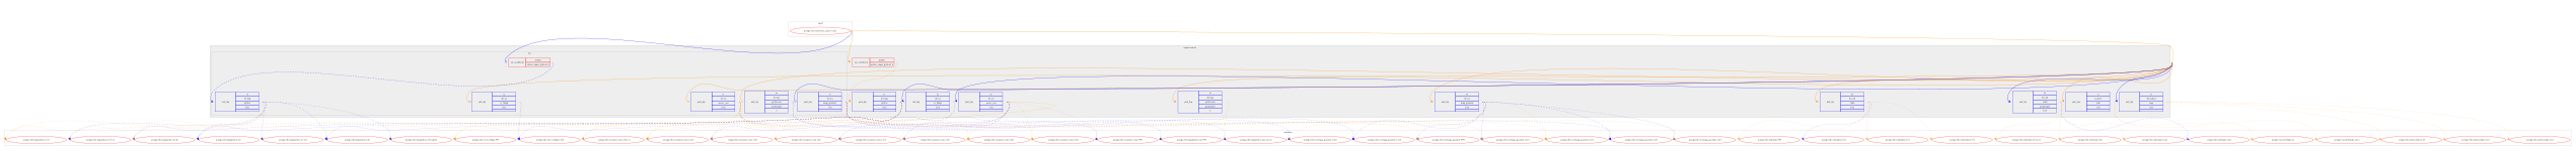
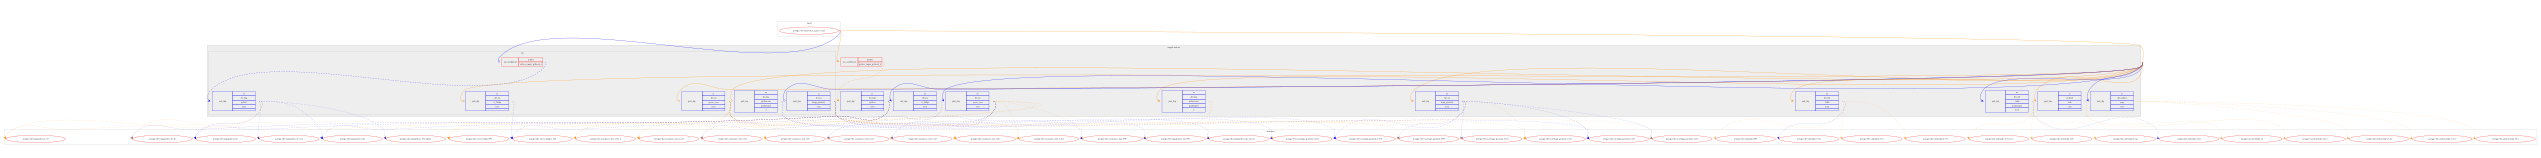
  digraph {
    compound=true
    concentrate=true
    fontname="EB Garamond"
    fontsize=10
    newrank=true
    rankdir=TB
    ranksep=1.5
    node [color=red fontname="EB Garamond" fontsize=10]
    edge [arrowhead=vee color=darkorange fontname="EB Garamond" headport=w style=dotted tailport=e weight=100]
    n1 [label="portage://ros-meta/vision_opencv-1.12.4" width=4]
    n2 [color=blue label=<<TABLE BORDER="0" CELLBORDER="1" CELLSPACING="0" CELLPADDING="4" WIDTH="220"><TR><TD ROWSPAN="6" CELLPADDING="30">pack_dep</TD></TR><TR><TD WIDTH="110">no</TD></TR><TR><TD>dev-lang</TD></TR><TR><TD>python</TD></TR><TR><TD>none</TD></TR><TR><TD></TD></TR></TABLE>> shape=none]
    n3 [label=<<TABLE BORDER="0" CELLBORDER="1" CELLSPACING="0" CELLPADDING="4"><TR><TD ROWSPAN="3" CELLPADDING="10">use_conditional</TD></TR><TR><TD>positive</TD></TR><TR><TD>python_targets_python3_6</TD></TR></TABLE>> shape=none]
    n4 [color=blue label=<<TABLE BORDER="0" CELLBORDER="1" CELLSPACING="0" CELLPADDING="4" WIDTH="220"><TR><TD ROWSPAN="6" CELLPADDING="30">pack_dep</TD></TR><TR><TD WIDTH="110">no</TD></TR><TR><TD>dev-lang</TD></TR><TR><TD>python-exec</TD></TR><TR><TD>greaterequal</TD></TR><TR><TD>2</TD></TR></TABLE>> shape=none]
    n5 [color=blue label=<<TABLE BORDER="0" CELLBORDER="1" CELLSPACING="0" CELLPADDING="4" WIDTH="220"><TR><TD ROWSPAN="6" CELLPADDING="30">pack_dep</TD></TR><TR><TD WIDTH="110">no</TD></TR><TR><TD>dev-python</TD></TR><TR><TD>empy</TD></TR><TR><TD>none</TD></TR><TR><TD></TD></TR></TABLE>> shape=none]
    n6 [color=blue label=<<TABLE BORDER="0" CELLBORDER="1" CELLSPACING="0" CELLPADDING="4" WIDTH="220"><TR><TD ROWSPAN="6" CELLPADDING="30">pack_dep</TD></TR><TR><TD WIDTH="110">no</TD></TR><TR><TD>dev-ros</TD></TR><TR><TD>cv_bridge</TD></TR><TR><TD>none</TD></TR><TR><TD></TD></TR></TABLE>> shape=none]
    n7 [color=blue label=<<TABLE BORDER="0" CELLBORDER="1" CELLSPACING="0" CELLPADDING="4" WIDTH="220"><TR><TD ROWSPAN="6" CELLPADDING="30">pack_dep</TD></TR><TR><TD WIDTH="110">no</TD></TR><TR><TD>dev-ros</TD></TR><TR><TD>image_geometry</TD></TR><TR><TD>none</TD></TR><TR><TD></TD></TR></TABLE>> shape=none]
    n8 [color=blue label=<<TABLE BORDER="0" CELLBORDER="1" CELLSPACING="0" CELLPADDING="4" WIDTH="220"><TR><TD ROWSPAN="6" CELLPADDING="30">pack_dep</TD></TR><TR><TD WIDTH="110">no</TD></TR><TR><TD>dev-ros</TD></TR><TR><TD>opencv_tests</TD></TR><TR><TD>none</TD></TR><TR><TD></TD></TR></TABLE>> shape=none]
    n9 [color=blue label=<<TABLE BORDER="0" CELLBORDER="1" CELLSPACING="0" CELLPADDING="4" WIDTH="220"><TR><TD ROWSPAN="6" CELLPADDING="30">pack_dep</TD></TR><TR><TD WIDTH="110">no</TD></TR><TR><TD>dev-util</TD></TR><TR><TD>catkin</TD></TR><TR><TD>none</TD></TR><TR><TD></TD></TR></TABLE>> shape=none]
    n10 [color=blue label=<<TABLE BORDER="0" CELLBORDER="1" CELLSPACING="0" CELLPADDING="4" WIDTH="220"><TR><TD ROWSPAN="6" CELLPADDING="30">pack_dep</TD></TR><TR><TD WIDTH="110">no</TD></TR><TR><TD>dev-util</TD></TR><TR><TD>cmake</TD></TR><TR><TD>greaterequal</TD></TR><TR><TD>3.9.6</TD></TR></TABLE>> shape=none]
    n11 [color=blue label=<<TABLE BORDER="0" CELLBORDER="1" CELLSPACING="0" CELLPADDING="4" WIDTH="220"><TR><TD ROWSPAN="6" CELLPADDING="30">pack_dep</TD></TR><TR><TD WIDTH="110">no</TD></TR><TR><TD>sys-devel</TD></TR><TR><TD>make</TD></TR><TR><TD>none</TD></TR><TR><TD></TD></TR></TABLE>> shape=none]
    n12 [color=blue label=<<TABLE BORDER="0" CELLBORDER="1" CELLSPACING="0" CELLPADDING="4" WIDTH="220"><TR><TD ROWSPAN="6" CELLPADDING="30">pack_dep</TD></TR><TR><TD WIDTH="110">no</TD></TR><TR><TD>dev-lang</TD></TR><TR><TD>python</TD></TR><TR><TD>none</TD></TR><TR><TD></TD></TR></TABLE>> shape=none]
    n13 [label=<<TABLE BORDER="0" CELLBORDER="1" CELLSPACING="0" CELLPADDING="4"><TR><TD ROWSPAN="3" CELLPADDING="10">use_conditional</TD></TR><TR><TD>positive</TD></TR><TR><TD>python_targets_python3_6</TD></TR></TABLE>> shape=none]
    n14 [color=blue label=<<TABLE BORDER="0" CELLBORDER="1" CELLSPACING="0" CELLPADDING="4" WIDTH="220"><TR><TD ROWSPAN="6" CELLPADDING="30">pack_dep</TD></TR><TR><TD WIDTH="110">no</TD></TR><TR><TD>dev-lang</TD></TR><TR><TD>python-exec</TD></TR><TR><TD>greaterequal</TD></TR><TR><TD>2</TD></TR></TABLE>> shape=none]
    n15 [color=blue label=<<TABLE BORDER="0" CELLBORDER="1" CELLSPACING="0" CELLPADDING="4" WIDTH="220"><TR><TD ROWSPAN="6" CELLPADDING="30">pack_dep</TD></TR><TR><TD WIDTH="110">no</TD></TR><TR><TD>dev-ros</TD></TR><TR><TD>cv_bridge</TD></TR><TR><TD>none</TD></TR><TR><TD></TD></TR></TABLE>> shape=none]
    n16 [color=blue label=<<TABLE BORDER="0" CELLBORDER="1" CELLSPACING="0" CELLPADDING="4" WIDTH="220"><TR><TD ROWSPAN="6" CELLPADDING="30">pack_dep</TD></TR><TR><TD WIDTH="110">no</TD></TR><TR><TD>dev-ros</TD></TR><TR><TD>image_geometry</TD></TR><TR><TD>none</TD></TR><TR><TD></TD></TR></TABLE>> shape=none]
    n17 [color=blue label=<<TABLE BORDER="0" CELLBORDER="1" CELLSPACING="0" CELLPADDING="4" WIDTH="220"><TR><TD ROWSPAN="6" CELLPADDING="30">pack_dep</TD></TR><TR><TD WIDTH="110">no</TD></TR><TR><TD>dev-ros</TD></TR><TR><TD>opencv_tests</TD></TR><TR><TD>none</TD></TR><TR><TD></TD></TR></TABLE>> shape=none]
    n18 [label="portage://dev-lang/python-3.9.0_alpha2" width=4]
    n19 [label="portage://dev-lang/python-3.8.1" width=4]
    n20 [label="portage://dev-lang/python-3.7.5-r1" width=4]
    n21 [label="portage://dev-lang/python-3.6.9" width=4]
    n22 [label="portage://dev-lang/python-3.6.10" width=4]
-   n23 [label="portage://dev-lang/python-2.7.17-r1" width=4]
    n24 [label="portage://dev-lang/python-2.7.17" width=4]
    n25 [label="portage://dev-lang/python-exec-9999" width=4]
    n26 [label="portage://dev-lang/python-exec-2.4.6-r1" width=4]
    n27 [label="portage://dev-python/empy-3.3.3" width=4]
    n28 [label="portage://dev-python/empy-3.2.2" width=4]
    n29 [label="portage://dev-python/empy-3.3-r1" width=4]
    n30 [label="portage://dev-ros/cv_bridge-9999" width=4]
    n31 [label="portage://dev-ros/cv_bridge-1.13.0" width=4]
    n32 [label="portage://dev-ros/image_geometry-9999" width=4]
    n33 [label="portage://dev-ros/image_geometry-1.13.0" width=4]
    n34 [label="portage://dev-ros/image_geometry-1.12.8" width=4]
    n35 [label="portage://dev-ros/image_geometry-1.12.7" width=4]
    n36 [label="portage://dev-ros/image_geometry-1.12.5" width=4]
    n37 [label="portage://dev-ros/image_geometry-1.12.4" width=4]
    n38 [label="portage://dev-ros/image_geometry-1.12.3" width=4]
    n39 [label="portage://dev-ros/opencv_tests-9999" width=4]
    n40 [label="portage://dev-ros/opencv_tests-1.13.0" width=4]
    n41 [label="portage://dev-ros/opencv_tests-1.12.8" width=4]
    n42 [label="portage://dev-ros/opencv_tests-1.12.7" width=4]
    n43 [label="portage://dev-ros/opencv_tests-1.15.5" width=4]
    n44 [label="portage://dev-ros/opencv_tests-1.12.4" width=4]
    n45 [label="portage://dev-ros/opencv_tests-1.12.3" width=4]
    n46 [label="portage://dev-ros/opencv_tests-1.12.2" width=4]
    n47 [label="portage://dev-ros/opencv_tests-1.12.1-r1" width=4]
    n48 [label="portage://dev-util/catkin-9999" width=4]
    n49 [label="portage://dev-util/catkin-0.7.70" width=4]
    n50 [label="portage://dev-util/catkin-0.7.17" width=4]
    n51 [label="portage://dev-util/catkin-0.7.14" width=4]
    n52 [label="portage://dev-util/cmake-3.17.0_rc1" width=4]
    n53 [label="portage://dev-util/cmake-3.16.4" width=4]
    n54 [label="portage://dev-util/cmake-3.14.6" width=4]
    n55 [label="portage://dev-util/cmake-3.13.5" width=4]
    n56 [label="portage://sys-devel/make-4.3" width=4]
    n57 [label="portage://sys-devel/make-4.2.1-r4" width=4]
    subgraph cluster_1 {
      color=gray
      label=<<i>ebuild</i>>
      rank=same
      n1
    }
    subgraph cluster_2 {
      color=gray
      label=<<i>dependencies</i>>
      subgraph cluster_3 {
        color=gray
        fillcolor="#eeeeee"
        label=<<i>compile</i>>
        style=filled
        subgraph sub_4 {
          color=gray
          fillcolor="#eeeeee"
          label=<<i>compile</i>>
          style=filled
          n3
          subgraph sub_5 {
            color=gray
            fillcolor="#eeeeee"
            label=<<i>compile</i>>
            style=filled
            n2
          }
        }
        subgraph sub_6 {
          color=gray
          fillcolor="#eeeeee"
          label=<<i>compile</i>>
          style=filled
          n4
        }
        subgraph sub_7 {
          color=gray
          fillcolor="#eeeeee"
          label=<<i>compile</i>>
          style=filled
          n5
        }
        subgraph sub_8 {
          color=gray
          fillcolor="#eeeeee"
          label=<<i>compile</i>>
          style=filled
          n6
        }
        subgraph sub_9 {
          color=gray
          fillcolor="#eeeeee"
          label=<<i>compile</i>>
          style=filled
          n7
        }
        subgraph sub_10 {
          color=gray
          fillcolor="#eeeeee"
          label=<<i>compile</i>>
          style=filled
          n8
        }
        subgraph sub_11 {
          color=gray
          fillcolor="#eeeeee"
          label=<<i>compile</i>>
          style=filled
          n9
        }
        subgraph sub_12 {
          color=gray
          fillcolor="#eeeeee"
          label=<<i>compile</i>>
          style=filled
          n10
        }
        subgraph sub_13 {
          color=gray
          fillcolor="#eeeeee"
          label=<<i>compile</i>>
          style=filled
          n11
        }
      }
      subgraph cluster_14 {
        color=gray
        fillcolor="#eeeeee"
        label=<<i>compile and run</i>>
        style=filled
      }
      subgraph cluster_15 {
        color=gray
        fillcolor="#eeeeee"
        label=<<i>run</i>>
        style=filled
        subgraph sub_16 {
          color=gray
          fillcolor="#eeeeee"
          label=<<i>run</i>>
          style=filled
          n13
          subgraph sub_17 {
            color=gray
            fillcolor="#eeeeee"
            label=<<i>run</i>>
            style=filled
            n12
          }
        }
        subgraph sub_18 {
          color=gray
          fillcolor="#eeeeee"
          label=<<i>run</i>>
          style=filled
          n14
        }
        subgraph sub_19 {
          color=gray
          fillcolor="#eeeeee"
          label=<<i>run</i>>
          style=filled
          n15
        }
        subgraph sub_20 {
          color=gray
          fillcolor="#eeeeee"
          label=<<i>run</i>>
          style=filled
          n16
        }
        subgraph sub_21 {
          color=gray
          fillcolor="#eeeeee"
          label=<<i>run</i>>
          style=filled
          n17
        }
      }
    }
    subgraph cluster_22 {
      color=gray
      label=<<i>candidates</i>>
      rank=same
      subgraph sub_23 {
        color=black
        label=<<i>candidates</i>>
        nodesep=1
        rank=same
        n18
        n19
        n20
        n21
        n22
-       n23
        n24
      }
      subgraph sub_24 {
        color=black
        label=<<i>candidates</i>>
        nodesep=1
        rank=same
        n25
        n26
      }
      subgraph sub_25 {
        color=black
        label=<<i>candidates</i>>
        nodesep=1
        rank=same
        n27
        n28
        n29
      }
      subgraph sub_26 {
        color=black
        label=<<i>candidates</i>>
        nodesep=1
        rank=same
        n30
        n31
      }
      subgraph sub_27 {
        color=black
        label=<<i>candidates</i>>
        nodesep=1
        rank=same
        n32
        n33
        n34
        n35
        n36
        n37
        n38
      }
      subgraph sub_28 {
        color=black
        label=<<i>candidates</i>>
        nodesep=1
        rank=same
        n39
        n40
        n41
        n42
        n43
        n44
        n45
        n46
        n47
      }
      subgraph sub_29 {
        color=black
        label=<<i>candidates</i>>
        nodesep=1
        rank=same
        n48
        n49
        n50
        n51
      }
      subgraph sub_30 {
        color=black
        label=<<i>candidates</i>>
        nodesep=1
        rank=same
        n52
        n53
        n54
        n55
      }
      subgraph sub_31 {
        color=black
        label=<<i>candidates</i>>
        nodesep=1
        rank=same
        n56
        n57
      }
      subgraph sub_32 {
        color=black
        label=<<i>candidates</i>>
        nodesep=1
        rank=same
        n18
        n19
        n20
        n21
        n22
-       n23
        n24
      }
      subgraph sub_33 {
        color=black
        label=<<i>candidates</i>>
        nodesep=1
        rank=same
        n25
        n26
      }
      subgraph sub_34 {
        color=black
        label=<<i>candidates</i>>
        nodesep=1
        rank=same
        n30
        n31
      }
      subgraph sub_35 {
        color=black
        label=<<i>candidates</i>>
        nodesep=1
        rank=same
        n32
        n33
        n34
        n35
        n36
        n37
        n38
      }
      subgraph sub_36 {
        color=black
        label=<<i>candidates</i>>
        nodesep=1
        rank=same
        n39
        n40
        n41
        n42
        n43
        n44
        n45
        n46
        n47
      }
    }
    n1 -> n3 [style=solid weight=20]
    n1 -> n4 [style=solid weight=20]
    n1 -> n5 [color=blue style=solid weight=20]
    n1 -> n6 [color=blue style=solid weight=20]
    n1 -> n7 [style=solid weight=20]
    n1 -> n8 [color=blue style=solid weight=20]
    n1 -> n9 [style=solid weight=20]
    n1 -> n10 [color=blue style=solid weight=20]
    n1 -> n11 [style=solid weight=20]
    n1 -> n13 [arrowhead=odot color=blue style=solid weight=20]
    n1 -> n14 [arrowhead=odot style=solid weight=20]
    n1 -> n15 [arrowhead=odot style=solid weight=20]
    n1 -> n16 [arrowhead=odot color=blue style=solid weight=20]
    n1 -> n17 [arrowhead=odot style=solid weight=20]
    n2 -> n18
    n2 -> n19 [color=blue]
    n2 -> n20
    n2 -> n21 [color=blue]
    n2 -> n22 [color=blue]
-   n2 -> n23
    n2 -> n24
    n3 -> n2 [style=dashed weight=20]
    n4 -> n25
    n4 -> n26
    n5 -> n27
    n5 -> n28
    n5 -> n29
    n6 -> n30
    n6 -> n31 [color=blue]
    n7 -> n32 [color=blue]
    n7 -> n33 [color=blue]
    n7 -> n34
    n7 -> n35 [color=blue]
    n7 -> n36 [color=blue]
    n7 -> n37
    n7 -> n38 [color=blue]
    n8 -> n39
    n8 -> n40
    n8 -> n41
    n8 -> n42 [color=blue]
    n8 -> n43 [color=blue]
    n8 -> n44
    n8 -> n45 [color=blue]
    n8 -> n46
    n8 -> n47
    n9 -> n48
    n9 -> n49
    n9 -> n50
    n9 -> n51 [color=blue]
    n10 -> n52
    n10 -> n53 [color=blue]
    n10 -> n54
    n10 -> n55
    n11 -> n56
    n11 -> n57
    n12 -> n18 [color=blue]
    n12 -> n19 [color=blue]
    n12 -> n20 [color=blue]
    n12 -> n21 [color=blue]
    n12 -> n22
-   n12 -> n23 [color=blue]
    n12 -> n24
    n13 -> n12 [color=blue style=dashed weight=20]
    n14 -> n25 [color=blue]
    n14 -> n26 [color=blue]
    n15 -> n30
    n15 -> n31 [color=blue]
    n16 -> n32
    n16 -> n33 [color=blue]
    n16 -> n34 [color=blue]
    n16 -> n35
    n16 -> n36 [color=blue]
    n16 -> n37
    n16 -> n38
    n17 -> n39 [color=blue]
    n17 -> n40
    n17 -> n41
    n17 -> n42
    n17 -> n43
    n17 -> n44
    n17 -> n45
    n17 -> n46
    n17 -> n47
  }
